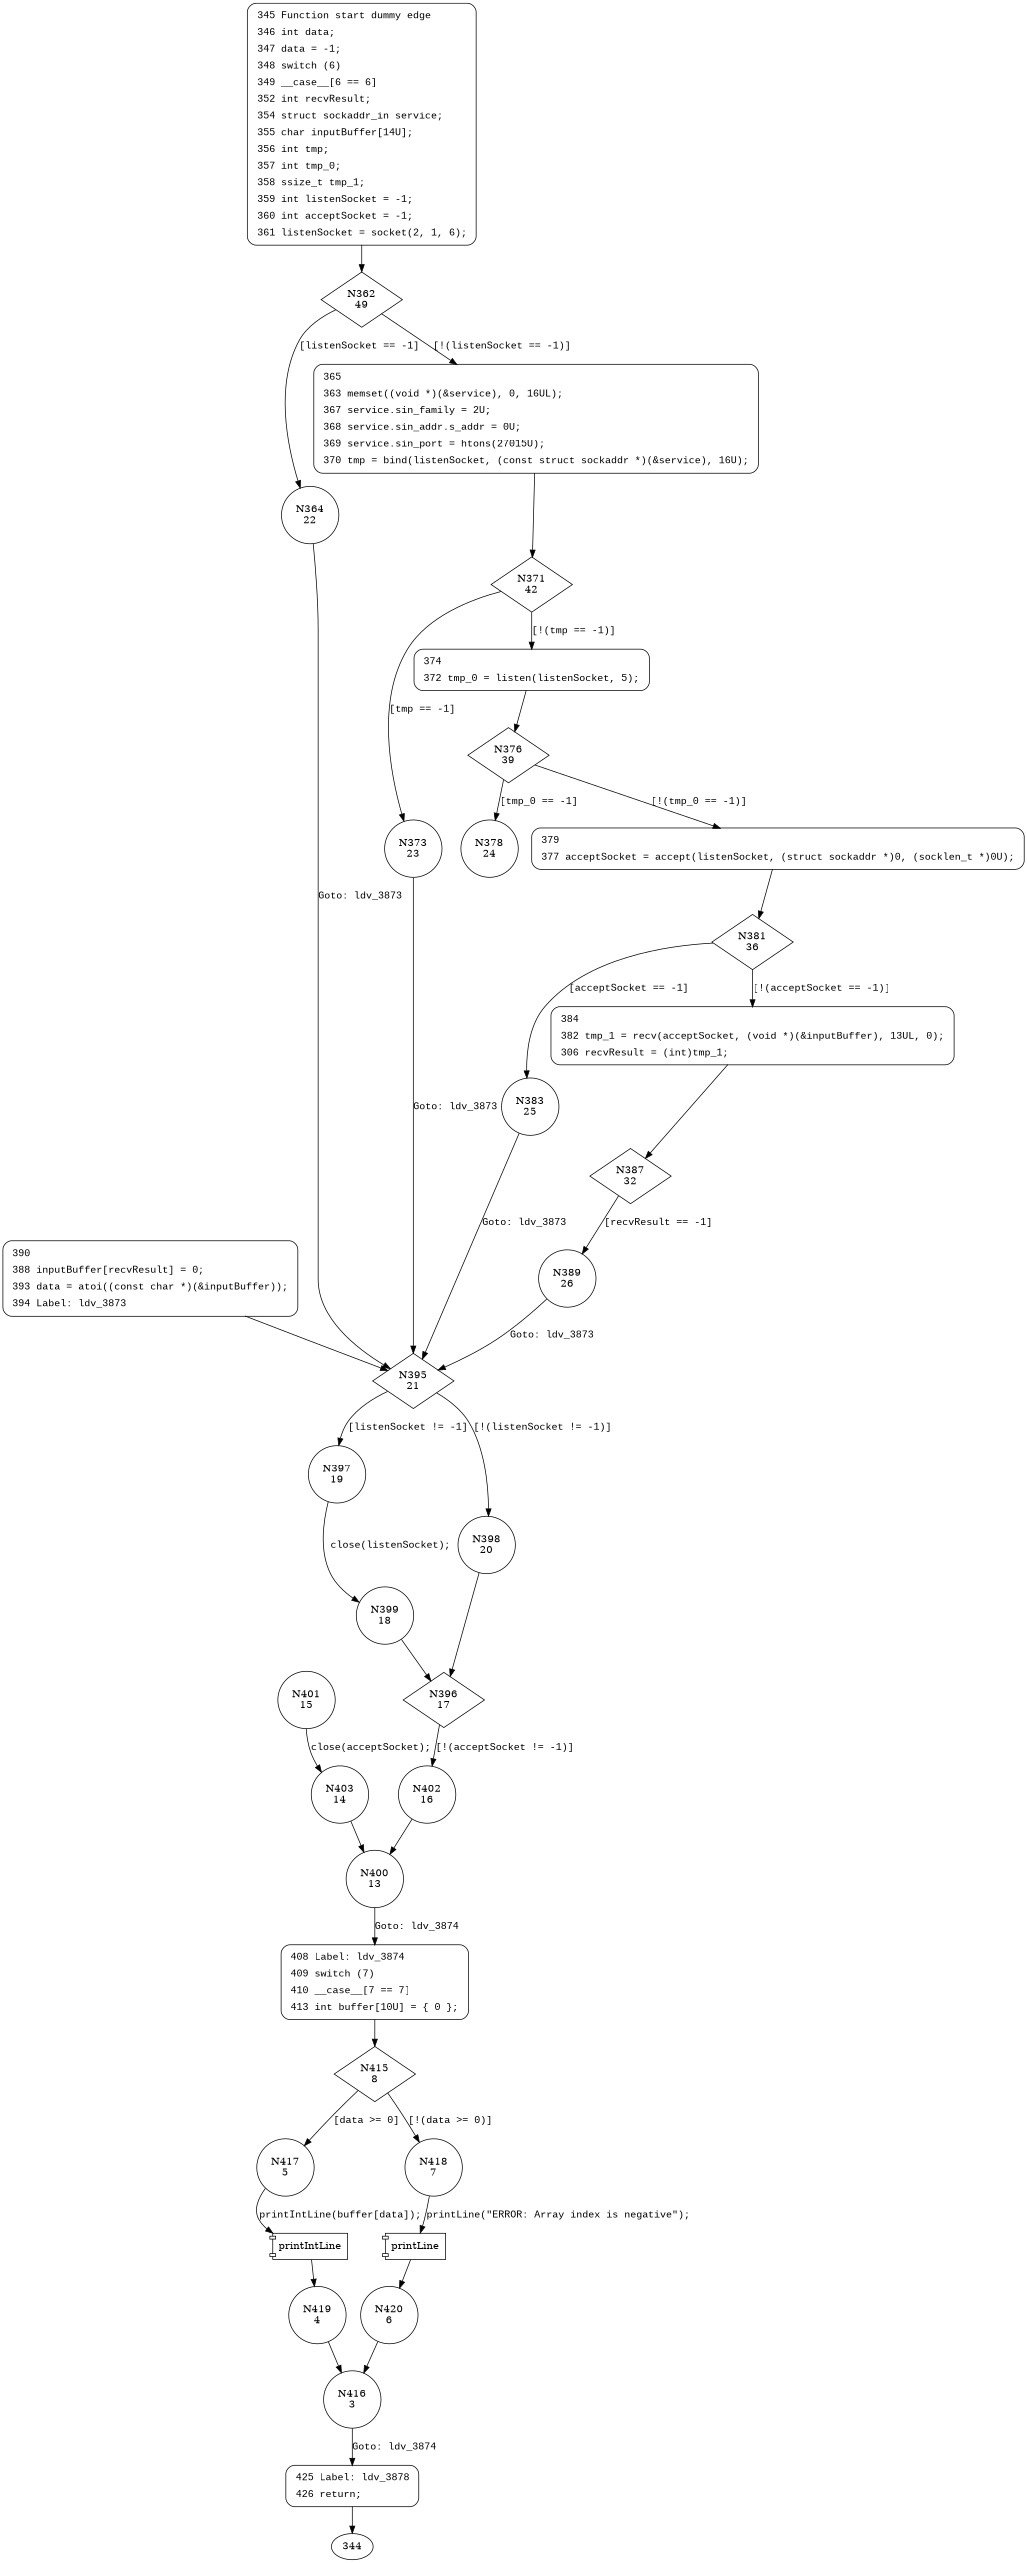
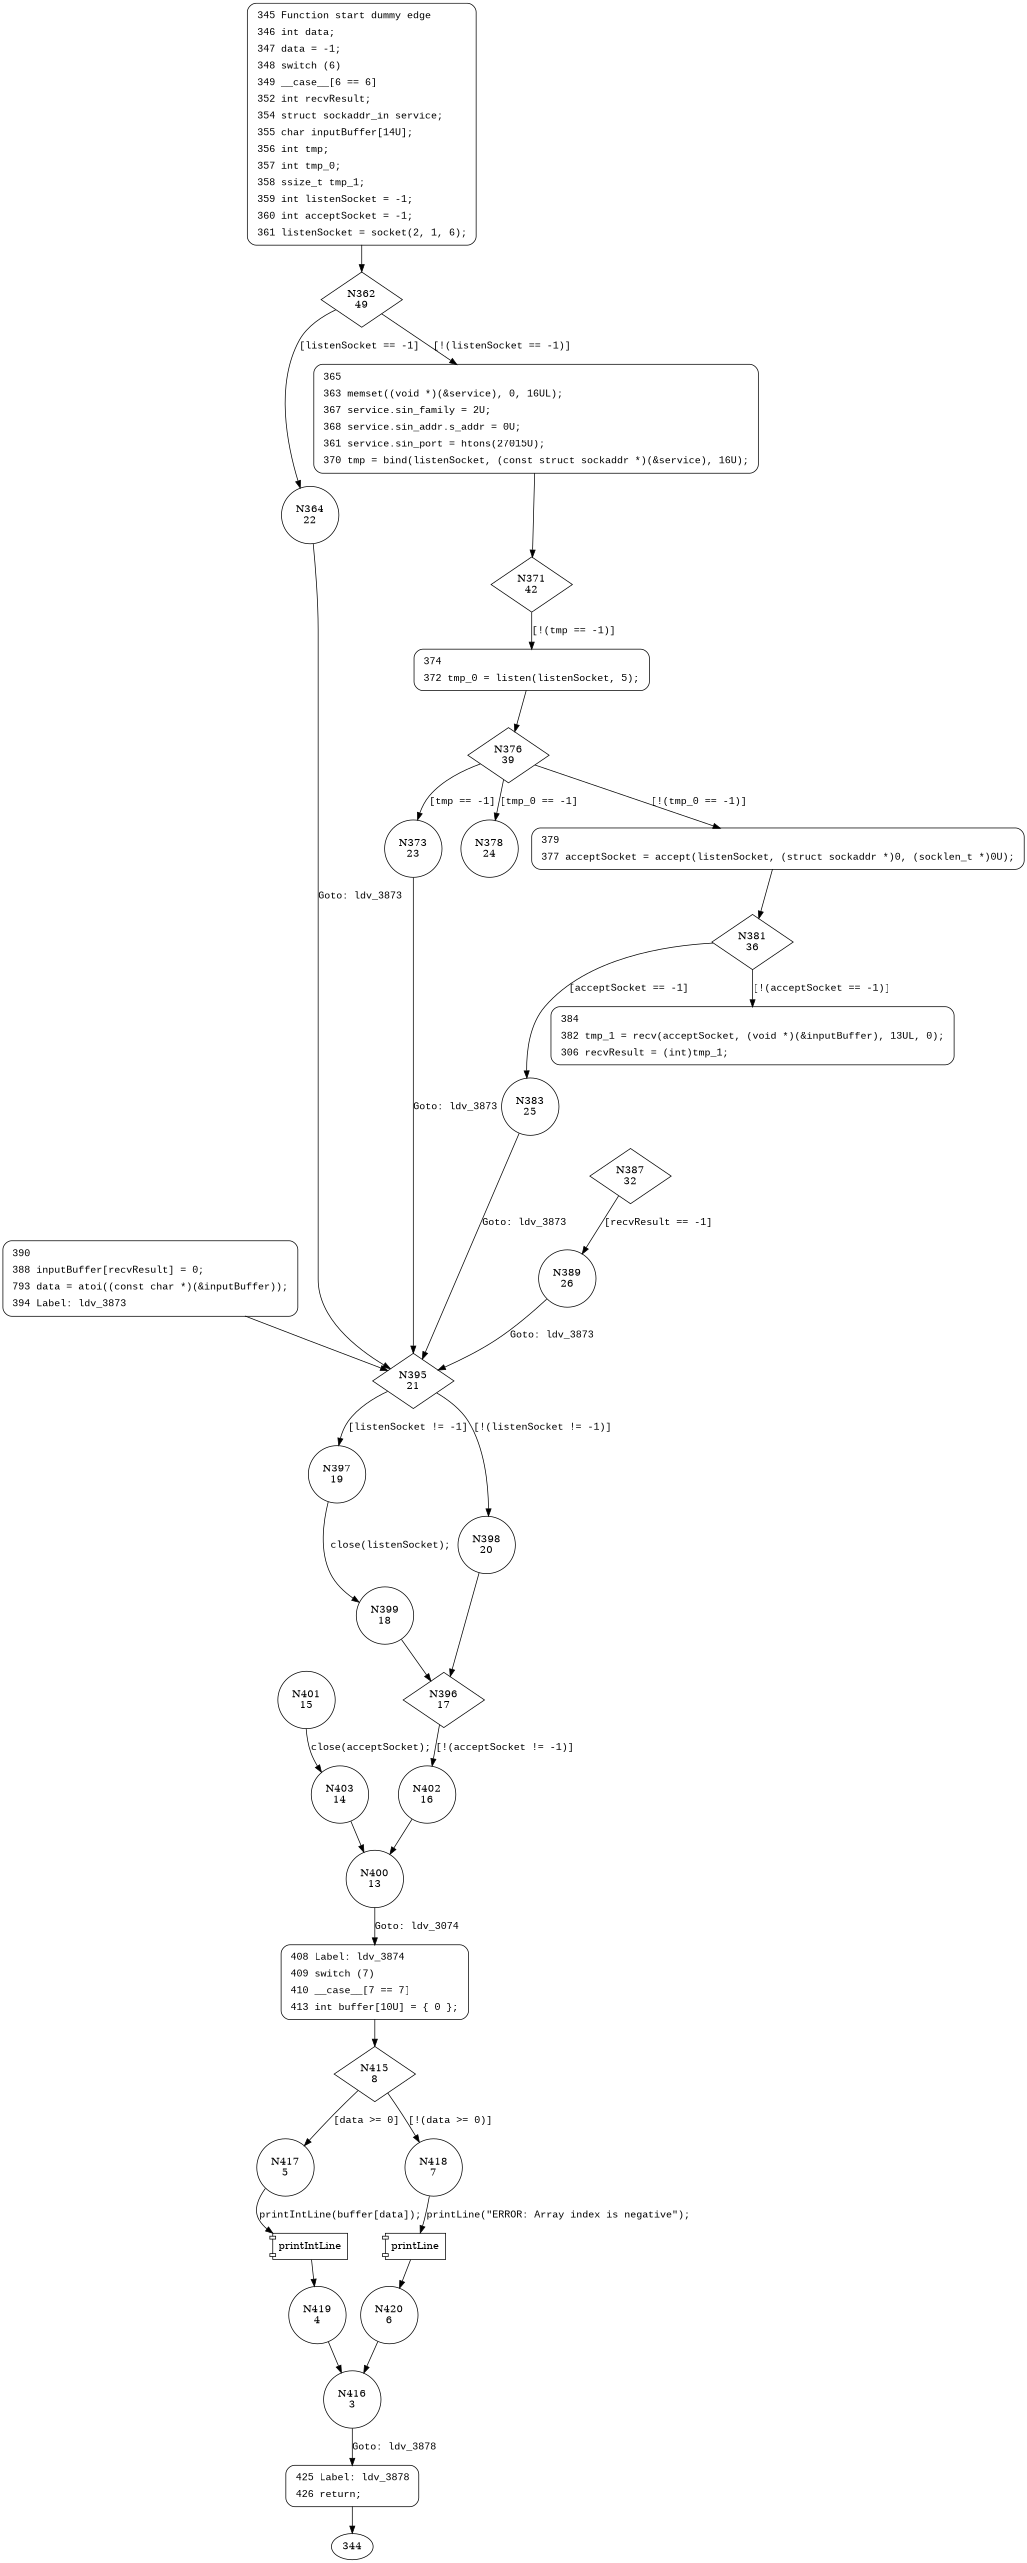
  digraph {
    node [shape=circle]
    edge [fontname="Courier New"]
    n1 [label="N362\n49" shape=diamond]
    n2 [label="N364\n22"]
-   n3 [fillcolor=white fontname="Courier New" label=<<table border="0" cellborder="0" cellpadding="3" bgcolor="white"><tr><td align="right">365</td><td align="left"></td></tr><tr><td align="right">363</td><td align="left">memset((void *)(&amp;service), 0, 16UL);</td></tr><tr><td align="right">367</td><td align="left">service.sin_family = 2U;</td></tr><tr><td align="right">368</td><td align="left">service.sin_addr.s_addr = 0U;</td></tr><tr><td align="right">369</td><td align="left">service.sin_port = htons(27015U);</td></tr><tr><td align="right">370</td><td align="left">tmp = bind(listenSocket, (const struct sockaddr *)(&amp;service), 16U);</td></tr></table>> penwidth=1 shape=Mrecord style="filled,bold"]
+   n3 [fillcolor=white fontname="Courier New" label=<<table border="0" cellborder="0" cellpadding="3" bgcolor="white"><tr><td align="right">365</td><td align="left"></td></tr><tr><td align="right">363</td><td align="left">memset((void *)(&amp;service), 0, 16UL);</td></tr><tr><td align="right">367</td><td align="left">service.sin_family = 2U;</td></tr><tr><td align="right">368</td><td align="left">service.sin_addr.s_addr = 0U;</td></tr><tr><td align="right">361</td><td align="left">service.sin_port = htons(27015U);</td></tr><tr><td align="right">370</td><td align="left">tmp = bind(listenSocket, (const struct sockaddr *)(&amp;service), 16U);</td></tr></table>> penwidth=1 shape=Mrecord style="filled,bold"]
    n4 [label="N395\n21" shape=diamond]
    n5 [label="N371\n42" shape=diamond]
    n6 [label="N397\n19"]
    n7 [label="N398\n20"]
    n8 [label="N373\n23"]
    n9 [fillcolor=white fontname="Courier New" label=<<table border="0" cellborder="0" cellpadding="3" bgcolor="white"><tr><td align="right">374</td><td align="left"></td></tr><tr><td align="right">372</td><td align="left">tmp_0 = listen(listenSocket, 5);</td></tr></table>> penwidth=1 shape=Mrecord style="filled,bold"]
    n10 [label="N376\n39" shape=diamond]
    n11 [label="N378\n24"]
    n12 [fillcolor=white fontname="Courier New" label=<<table border="0" cellborder="0" cellpadding="3" bgcolor="white"><tr><td align="right">379</td><td align="left"></td></tr><tr><td align="right">377</td><td align="left">acceptSocket = accept(listenSocket, (struct sockaddr *)0, (socklen_t *)0U);</td></tr></table>> penwidth=1 shape=Mrecord style="filled,bold"]
    n13 [label="N381\n36" shape=diamond]
    n14 [label="N383\n25"]
    n15 [fillcolor=white fontname="Courier New" label=<<table border="0" cellborder="0" cellpadding="3" bgcolor="white"><tr><td align="right">384</td><td align="left"></td></tr><tr><td align="right">382</td><td align="left">tmp_1 = recv(acceptSocket, (void *)(&amp;inputBuffer), 13UL, 0);</td></tr><tr><td align="right">306</td><td align="left">recvResult = (int)tmp_1;</td></tr></table>> penwidth=1 shape=Mrecord style="filled,bold"]
    n16 [label="N387\n32" shape=diamond]
    n17 [label="N389\n26"]
-   n18 [fillcolor=white fontname="Courier New" label=<<table border="0" cellborder="0" cellpadding="3" bgcolor="white"><tr><td align="right">390</td><td align="left"></td></tr><tr><td align="right">388</td><td align="left">inputBuffer[recvResult] = 0;</td></tr><tr><td align="right">393</td><td align="left">data = atoi((const char *)(&amp;inputBuffer));</td></tr><tr><td align="right">394</td><td align="left">Label: ldv_3873</td></tr></table>> penwidth=1 shape=Mrecord style="filled,bold"]
+   n18 [fillcolor=white fontname="Courier New" label=<<table border="0" cellborder="0" cellpadding="3" bgcolor="white"><tr><td align="right">390</td><td align="left"></td></tr><tr><td align="right">388</td><td align="left">inputBuffer[recvResult] = 0;</td></tr><tr><td align="right">793</td><td align="left">data = atoi((const char *)(&amp;inputBuffer));</td></tr><tr><td align="right">394</td><td align="left">Label: ldv_3873</td></tr></table>> penwidth=1 shape=Mrecord style="filled,bold"]
    n19 [label="N399\n18"]
    n20 [label="N396\n17" shape=diamond]
    n21 [label="N402\n16"]
    n22 [label="N401\n15"]
    n23 [label="N403\n14"]
    n24 [label="N400\n13"]
    n25 [fillcolor=white fontname="Courier New" label=<<table border="0" cellborder="0" cellpadding="3" bgcolor="white"><tr><td align="right">408</td><td align="left">Label: ldv_3874</td></tr><tr><td align="right">409</td><td align="left">switch (7)</td></tr><tr><td align="right">410</td><td align="left">__case__[7 == 7]</td></tr><tr><td align="right">413</td><td align="left">int buffer[10U] = &#123; 0 &#125;;</td></tr></table>> penwidth=1 shape=Mrecord style="filled,bold"]
    n26 [label="N415\n8" shape=diamond]
    n27 [label="N417\n5"]
    n28 [label="N418\n7"]
    n29 [label=printIntLine shape=component]
    n30 [label=printLine shape=component]
    n31 [label="N419\n4"]
    n32 [label="N420\n6"]
    n33 [label="N416\n3"]
    n34 [fillcolor=white fontname="Courier New" label=<<table border="0" cellborder="0" cellpadding="3" bgcolor="white"><tr><td align="right">425</td><td align="left">Label: ldv_3878</td></tr><tr><td align="right">426</td><td align="left">return;</td></tr></table>> penwidth=1 shape=Mrecord style="filled,bold"]
    344 [shape=""]
    n36 [fillcolor=white fontname="Courier New" label=<<table border="0" cellborder="0" cellpadding="3" bgcolor="white"><tr><td align="right">345</td><td align="left">Function start dummy edge</td></tr><tr><td align="right">346</td><td align="left">int data;</td></tr><tr><td align="right">347</td><td align="left">data = -1;</td></tr><tr><td align="right">348</td><td align="left">switch (6)</td></tr><tr><td align="right">349</td><td align="left">__case__[6 == 6]</td></tr><tr><td align="right">352</td><td align="left">int recvResult;</td></tr><tr><td align="right">354</td><td align="left">struct sockaddr_in service;</td></tr><tr><td align="right">355</td><td align="left">char inputBuffer[14U];</td></tr><tr><td align="right">356</td><td align="left">int tmp;</td></tr><tr><td align="right">357</td><td align="left">int tmp_0;</td></tr><tr><td align="right">358</td><td align="left">ssize_t tmp_1;</td></tr><tr><td align="right">359</td><td align="left">int listenSocket = -1;</td></tr><tr><td align="right">360</td><td align="left">int acceptSocket = -1;</td></tr><tr><td align="right">361</td><td align="left">listenSocket = socket(2, 1, 6);</td></tr></table>> penwidth=1 shape=Mrecord style="filled,bold"]
    n1 -> n2 [label="[listenSocket == -1]"]
    n1 -> n3 [label="[!(listenSocket == -1)]"]
    n2 -> n4 [label="Goto: ldv_3873"]
    n3 -> n5 [fontname=""]
    n4 -> n6 [label="[listenSocket != -1]"]
    n4 -> n7 [label="[!(listenSocket != -1)]"]
-   n5 -> n8 [label="[tmp == -1]"]
+   n10 -> n8 [label="[tmp == -1]"]
    n5 -> n9 [label="[!(tmp == -1)]"]
    n6 -> n19 [label="close(listenSocket);"]
    n7 -> n20
    n8 -> n4 [label="Goto: ldv_3873"]
    n9 -> n10 [fontname=""]
    n10 -> n11 [label="[tmp_0 == -1]"]
    n10 -> n12 [label="[!(tmp_0 == -1)]"]
    n12 -> n13 [fontname=""]
    n13 -> n14 [label="[acceptSocket == -1]"]
    n13 -> n15 [label="[!(acceptSocket == -1)]"]
    n14 -> n4 [label="Goto: ldv_3873"]
-   n15 -> n16 [fontname=""]
    n16 -> n17 [label="[recvResult == -1]"]
    n17 -> n4 [label="Goto: ldv_3873"]
    n18 -> n4 [fontname=""]
    n19 -> n20
    n20 -> n21 [label="[!(acceptSocket != -1)]"]
    n21 -> n24
    n22 -> n23 [label="close(acceptSocket);"]
    n23 -> n24
-   n24 -> n25 [label="Goto: ldv_3874"]
+   n24 -> n25 [label="Goto: ldv_3074"]
    n25 -> n26 [fontname=""]
    n26 -> n27 [label="[data >= 0]"]
    n26 -> n28 [label="[!(data >= 0)]"]
    n27 -> n29 [label="printIntLine(buffer[data]);"]
    n28 -> n30 [label="printLine(\"ERROR: Array index is negative\");"]
    n29 -> n31
    n30 -> n32
    n31 -> n33
    n32 -> n33
-   n33 -> n34 [label="Goto: ldv_3874"]
+   n33 -> n34 [label="Goto: ldv_3878"]
    n34 -> 344 [fontname=""]
    n36 -> n1 [fontname=""]
  }
